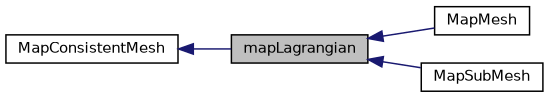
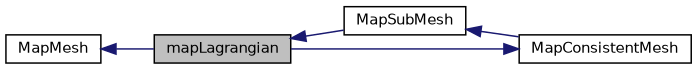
  digraph {
    rankdir=LR
    node [color=black fontname=Helvetica fontsize=10 shape=record]
    edge [color=midnightblue dir=back fontname=Helvetica fontsize=10 labelfontname=Helvetica labelfontsize=10 style=solid]
    n1 [fillcolor=grey75 fontcolor=black height=0.2 label=mapLagrangian style=filled width=0.4]
    n2 [height=0.2 label=MapMesh width=0.4]
    n3 [height=0.2 label=MapSubMesh width=0.4]
    n4 [height=0.2 label=MapConsistentMesh width=0.4]
-   n1 -> n2
+   n2 -> n1
    n1 -> n3
+   n3 -> n4
    n4 -> n1
  }
